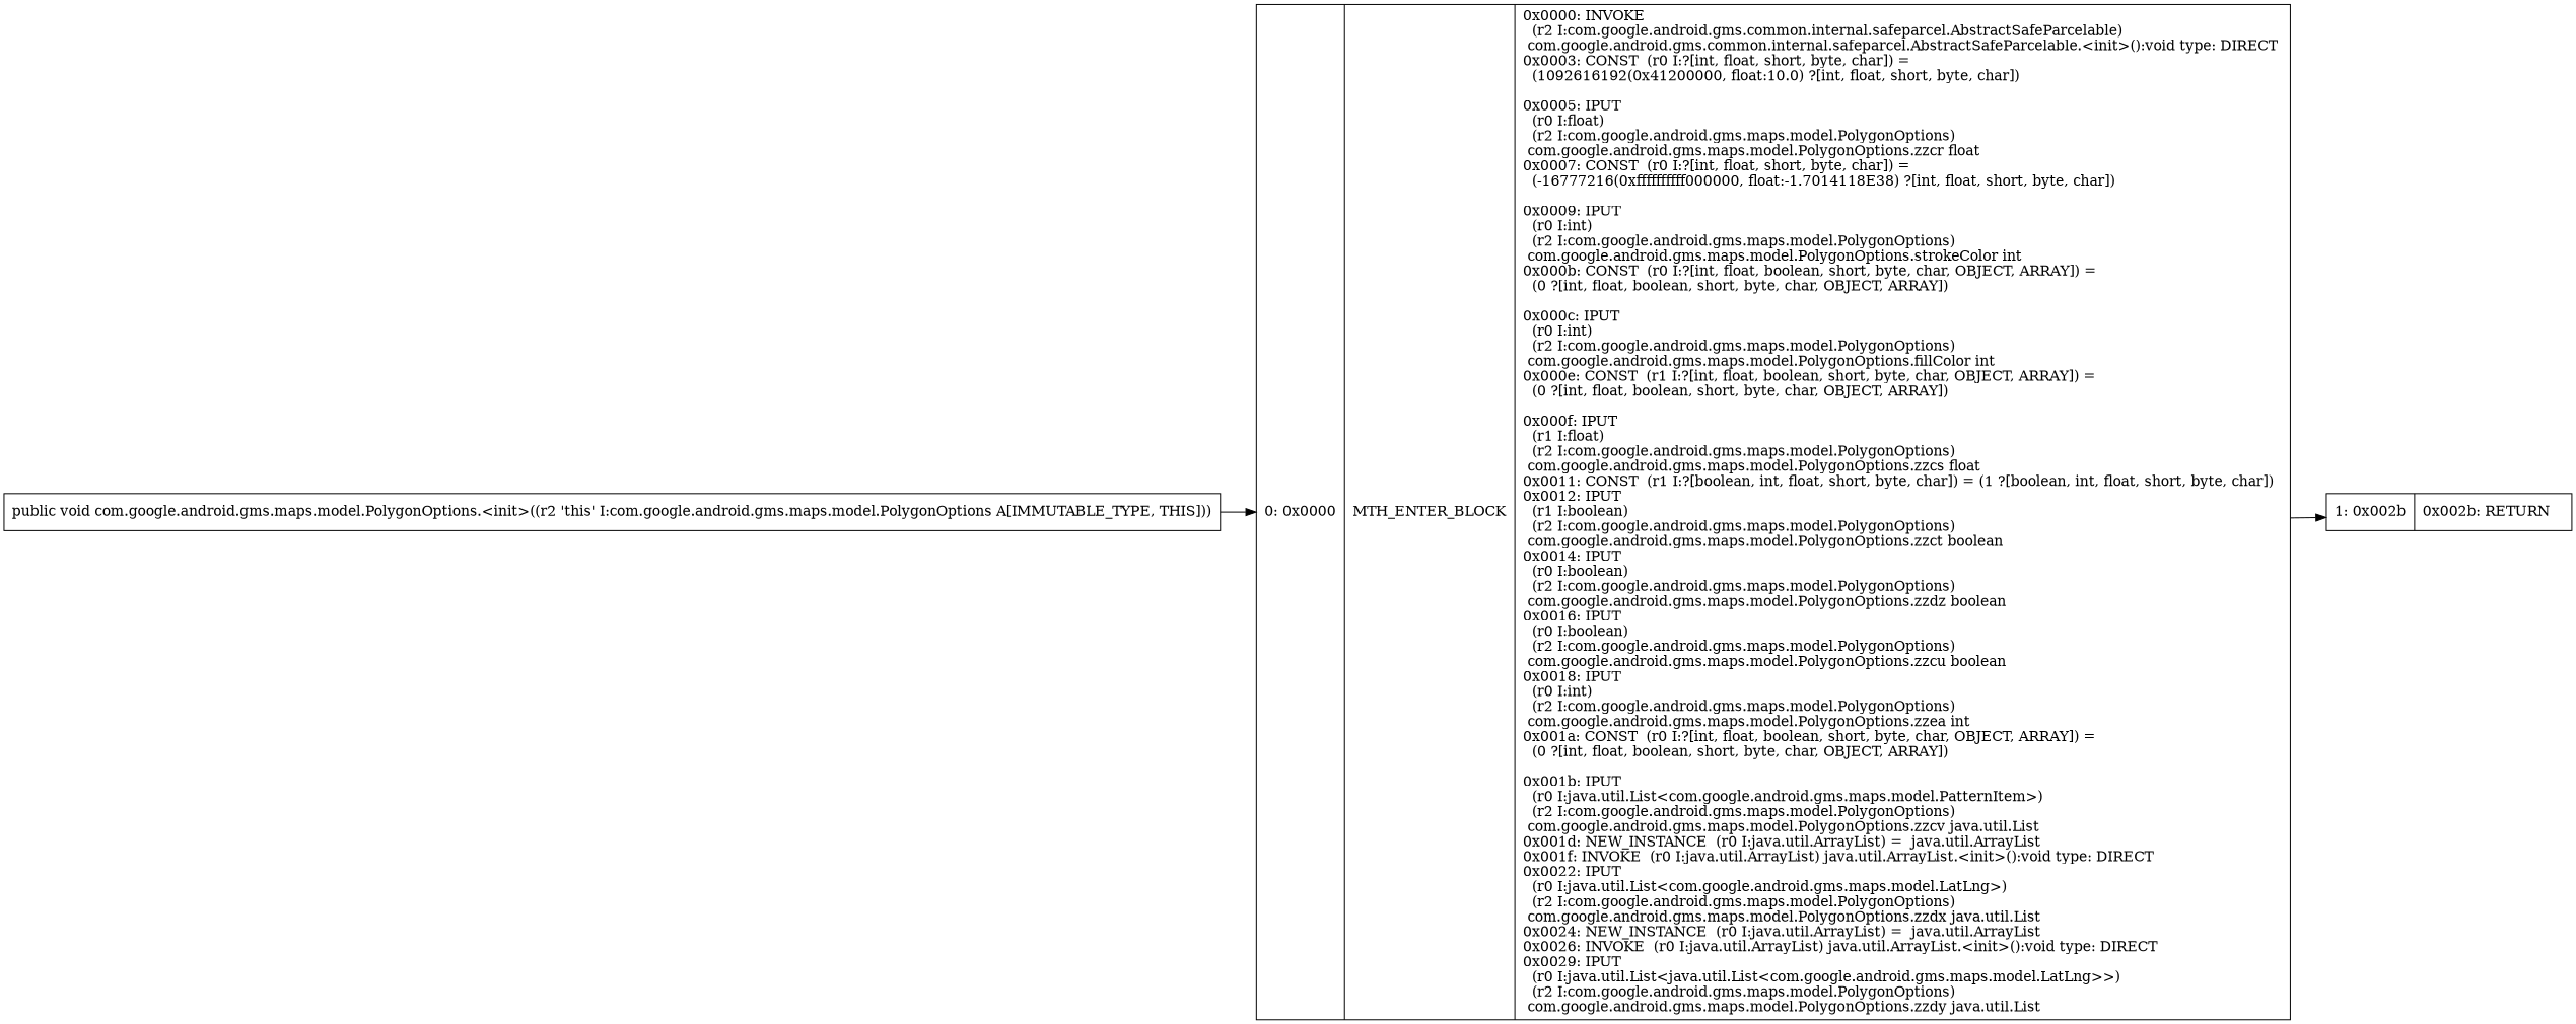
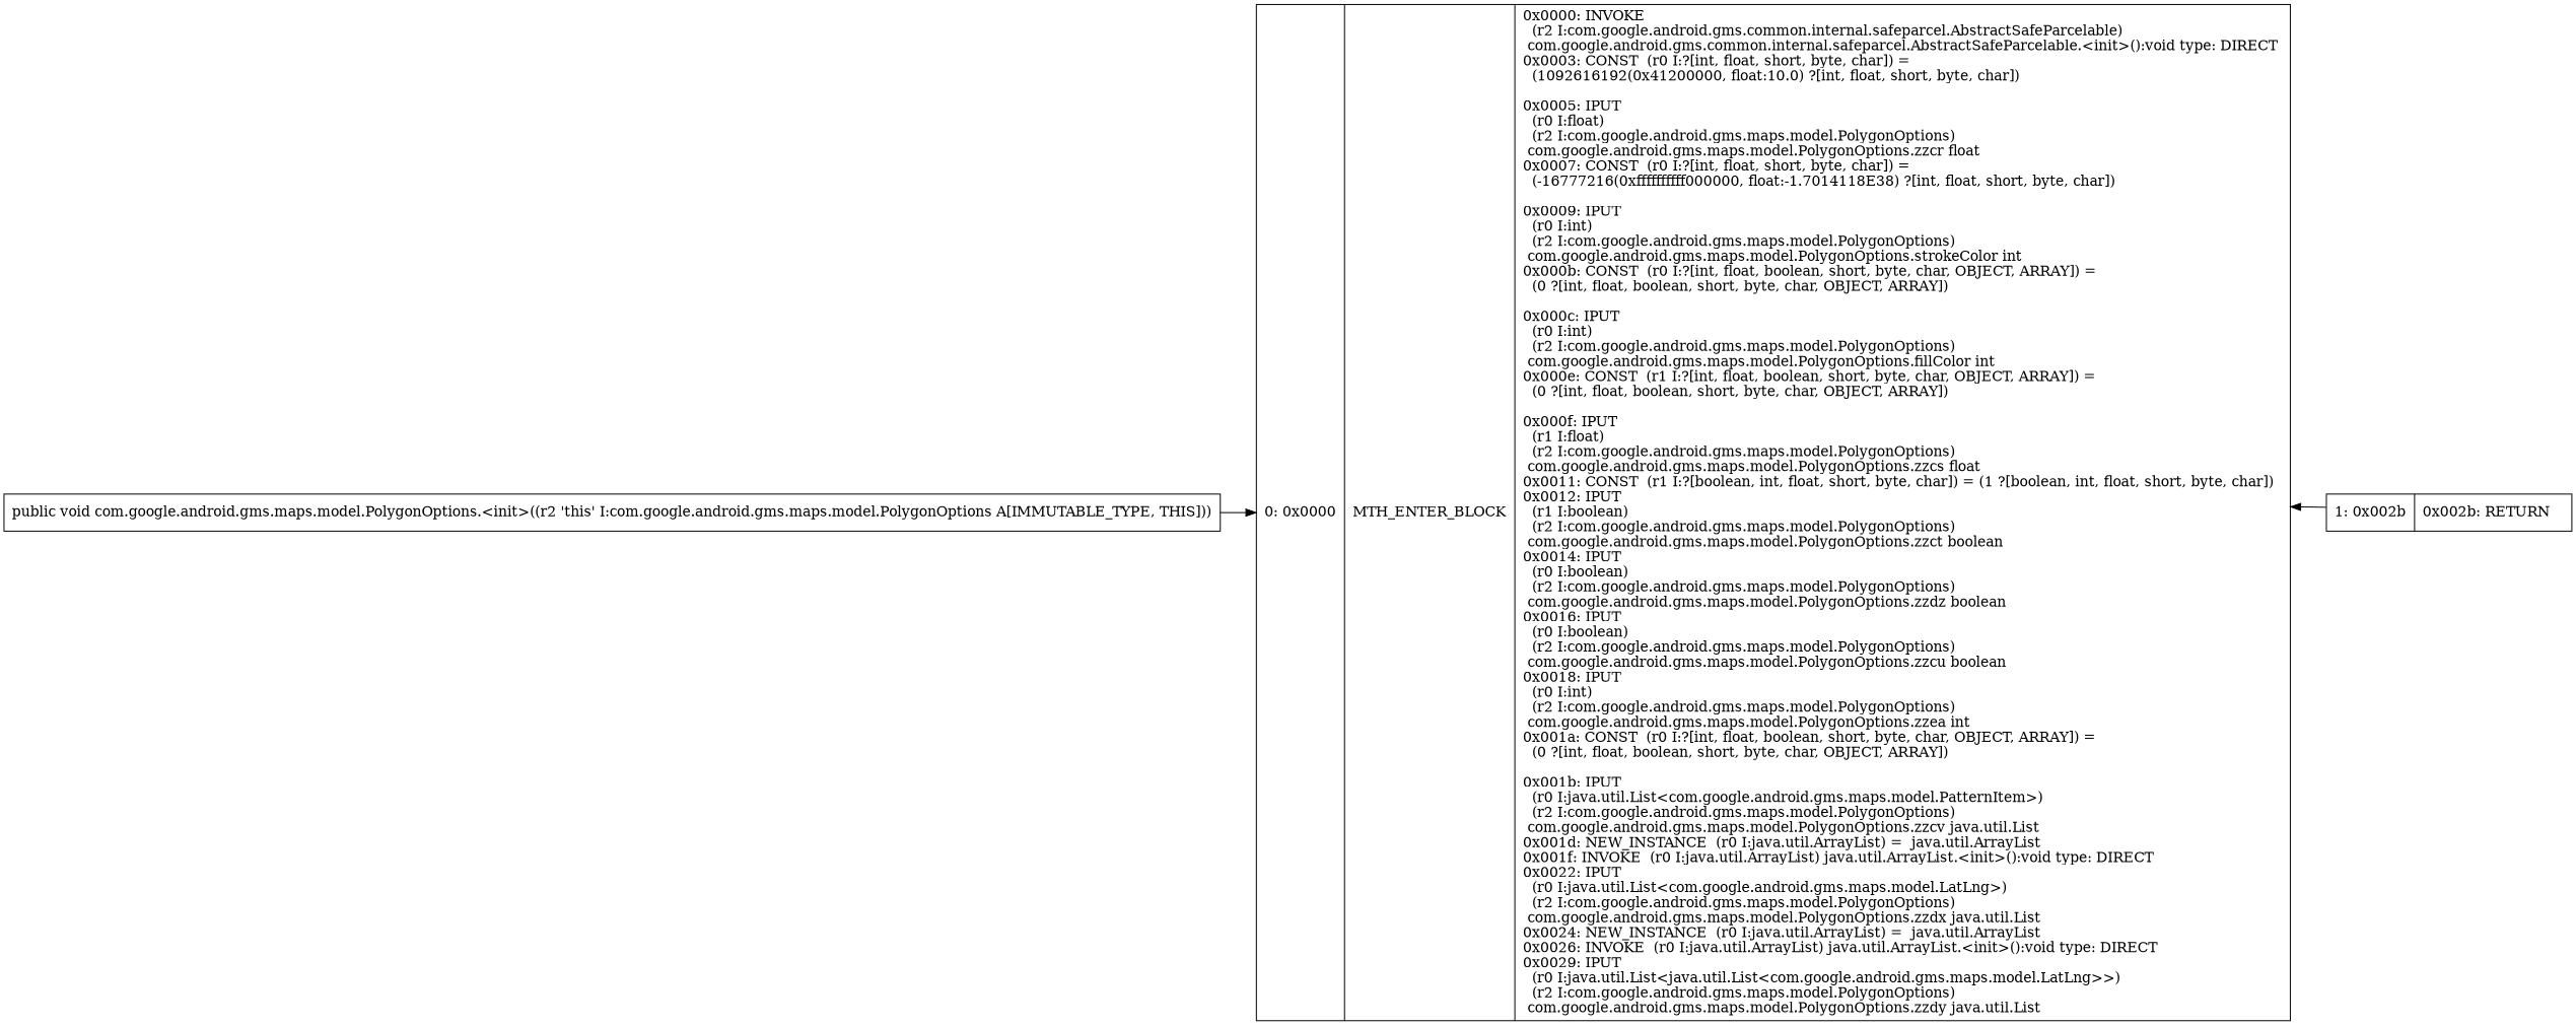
  digraph {
    rankdir=LR
    node [shape=record]
    n1 [label="{0\:\ 0x0000|MTH_ENTER_BLOCK\l|0x0000: INVOKE  \l  (r2 I:com.google.android.gms.common.internal.safeparcel.AbstractSafeParcelable)\l com.google.android.gms.common.internal.safeparcel.AbstractSafeParcelable.\<init\>():void type: DIRECT \l0x0003: CONST  (r0 I:?[int, float, short, byte, char]) = \l  (1092616192(0x41200000, float:10.0) ?[int, float, short, byte, char])\l \l0x0005: IPUT  \l  (r0 I:float)\l  (r2 I:com.google.android.gms.maps.model.PolygonOptions)\l com.google.android.gms.maps.model.PolygonOptions.zzcr float \l0x0007: CONST  (r0 I:?[int, float, short, byte, char]) = \l  (\-16777216(0xffffffffff000000, float:\-1.7014118E38) ?[int, float, short, byte, char])\l \l0x0009: IPUT  \l  (r0 I:int)\l  (r2 I:com.google.android.gms.maps.model.PolygonOptions)\l com.google.android.gms.maps.model.PolygonOptions.strokeColor int \l0x000b: CONST  (r0 I:?[int, float, boolean, short, byte, char, OBJECT, ARRAY]) = \l  (0 ?[int, float, boolean, short, byte, char, OBJECT, ARRAY])\l \l0x000c: IPUT  \l  (r0 I:int)\l  (r2 I:com.google.android.gms.maps.model.PolygonOptions)\l com.google.android.gms.maps.model.PolygonOptions.fillColor int \l0x000e: CONST  (r1 I:?[int, float, boolean, short, byte, char, OBJECT, ARRAY]) = \l  (0 ?[int, float, boolean, short, byte, char, OBJECT, ARRAY])\l \l0x000f: IPUT  \l  (r1 I:float)\l  (r2 I:com.google.android.gms.maps.model.PolygonOptions)\l com.google.android.gms.maps.model.PolygonOptions.zzcs float \l0x0011: CONST  (r1 I:?[boolean, int, float, short, byte, char]) = (1 ?[boolean, int, float, short, byte, char]) \l0x0012: IPUT  \l  (r1 I:boolean)\l  (r2 I:com.google.android.gms.maps.model.PolygonOptions)\l com.google.android.gms.maps.model.PolygonOptions.zzct boolean \l0x0014: IPUT  \l  (r0 I:boolean)\l  (r2 I:com.google.android.gms.maps.model.PolygonOptions)\l com.google.android.gms.maps.model.PolygonOptions.zzdz boolean \l0x0016: IPUT  \l  (r0 I:boolean)\l  (r2 I:com.google.android.gms.maps.model.PolygonOptions)\l com.google.android.gms.maps.model.PolygonOptions.zzcu boolean \l0x0018: IPUT  \l  (r0 I:int)\l  (r2 I:com.google.android.gms.maps.model.PolygonOptions)\l com.google.android.gms.maps.model.PolygonOptions.zzea int \l0x001a: CONST  (r0 I:?[int, float, boolean, short, byte, char, OBJECT, ARRAY]) = \l  (0 ?[int, float, boolean, short, byte, char, OBJECT, ARRAY])\l \l0x001b: IPUT  \l  (r0 I:java.util.List\<com.google.android.gms.maps.model.PatternItem\>)\l  (r2 I:com.google.android.gms.maps.model.PolygonOptions)\l com.google.android.gms.maps.model.PolygonOptions.zzcv java.util.List \l0x001d: NEW_INSTANCE  (r0 I:java.util.ArrayList) =  java.util.ArrayList \l0x001f: INVOKE  (r0 I:java.util.ArrayList) java.util.ArrayList.\<init\>():void type: DIRECT \l0x0022: IPUT  \l  (r0 I:java.util.List\<com.google.android.gms.maps.model.LatLng\>)\l  (r2 I:com.google.android.gms.maps.model.PolygonOptions)\l com.google.android.gms.maps.model.PolygonOptions.zzdx java.util.List \l0x0024: NEW_INSTANCE  (r0 I:java.util.ArrayList) =  java.util.ArrayList \l0x0026: INVOKE  (r0 I:java.util.ArrayList) java.util.ArrayList.\<init\>():void type: DIRECT \l0x0029: IPUT  \l  (r0 I:java.util.List\<java.util.List\<com.google.android.gms.maps.model.LatLng\>\>)\l  (r2 I:com.google.android.gms.maps.model.PolygonOptions)\l com.google.android.gms.maps.model.PolygonOptions.zzdy java.util.List \l}"]
    n2 [label="{1\:\ 0x002b|0x002b: RETURN   \l}"]
    n3 [label="{public void com.google.android.gms.maps.model.PolygonOptions.\<init\>((r2 'this' I:com.google.android.gms.maps.model.PolygonOptions A[IMMUTABLE_TYPE, THIS])) }"]
-   n1 -> n2
+   n2 -> n1
    n3 -> n1
  }
